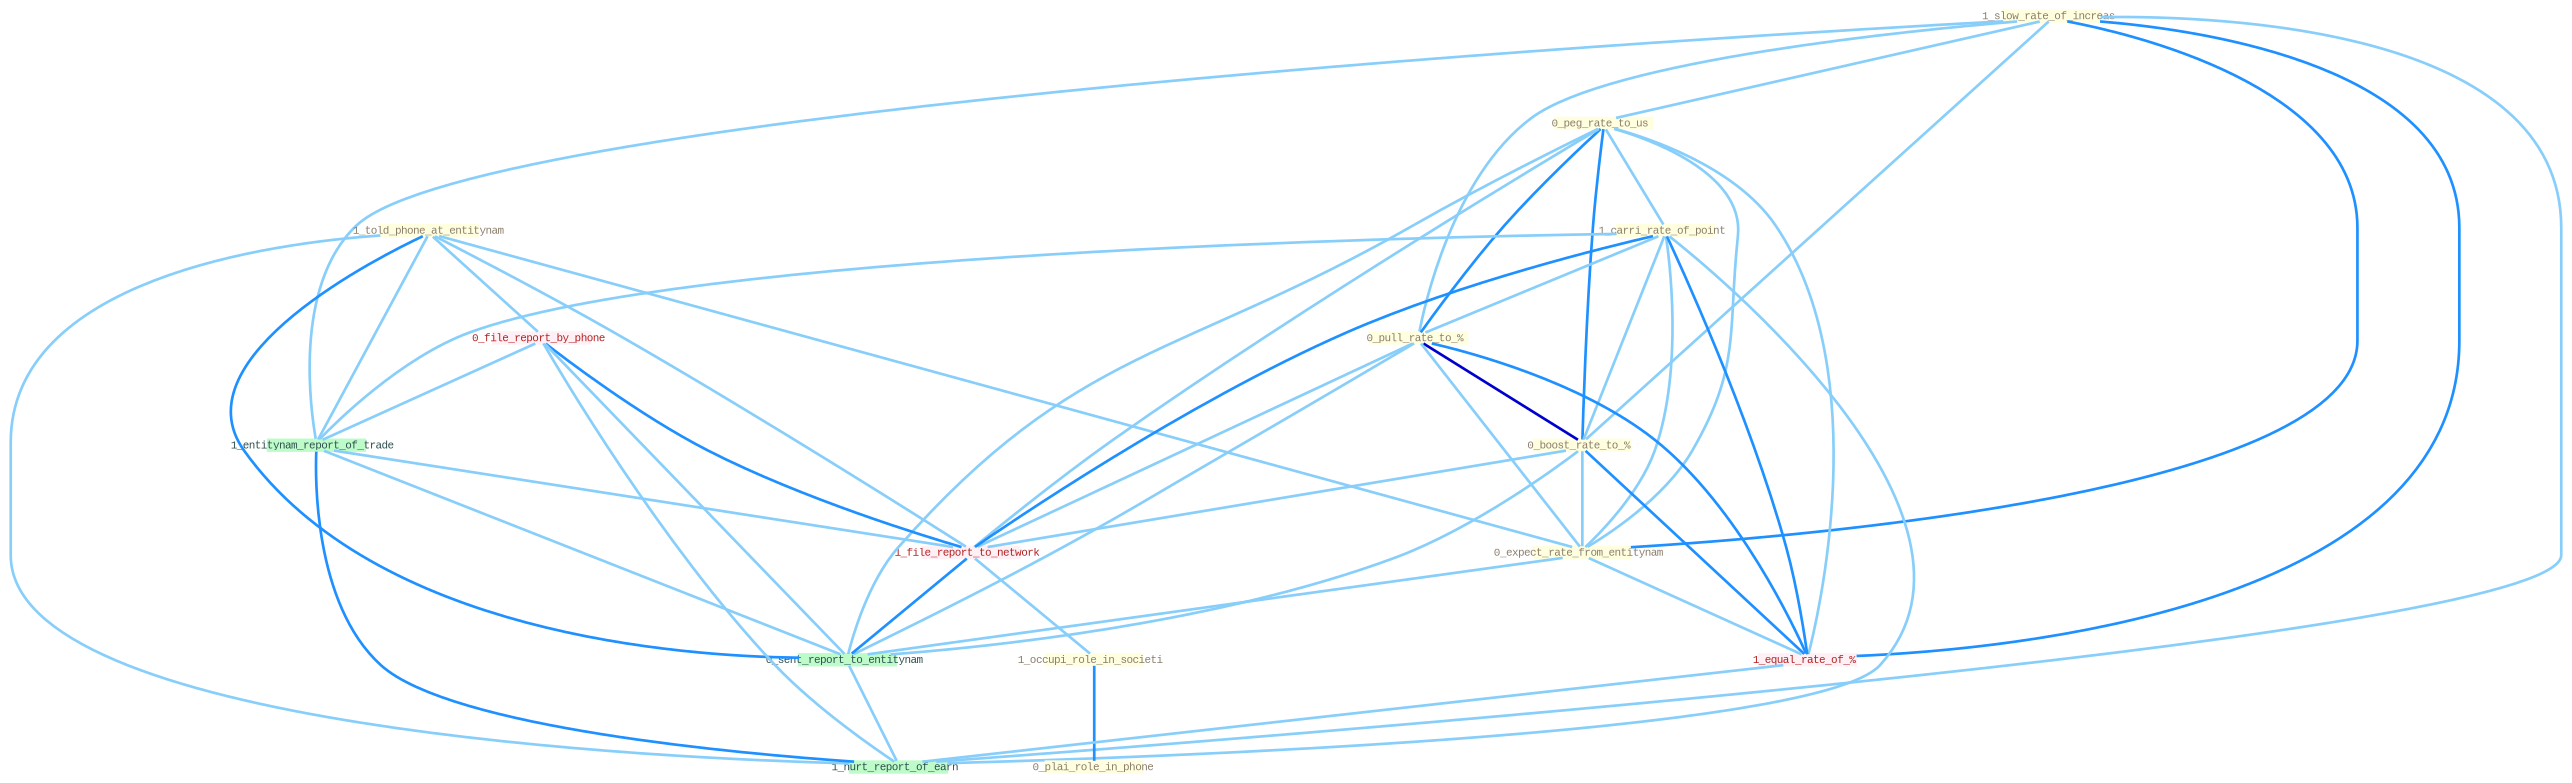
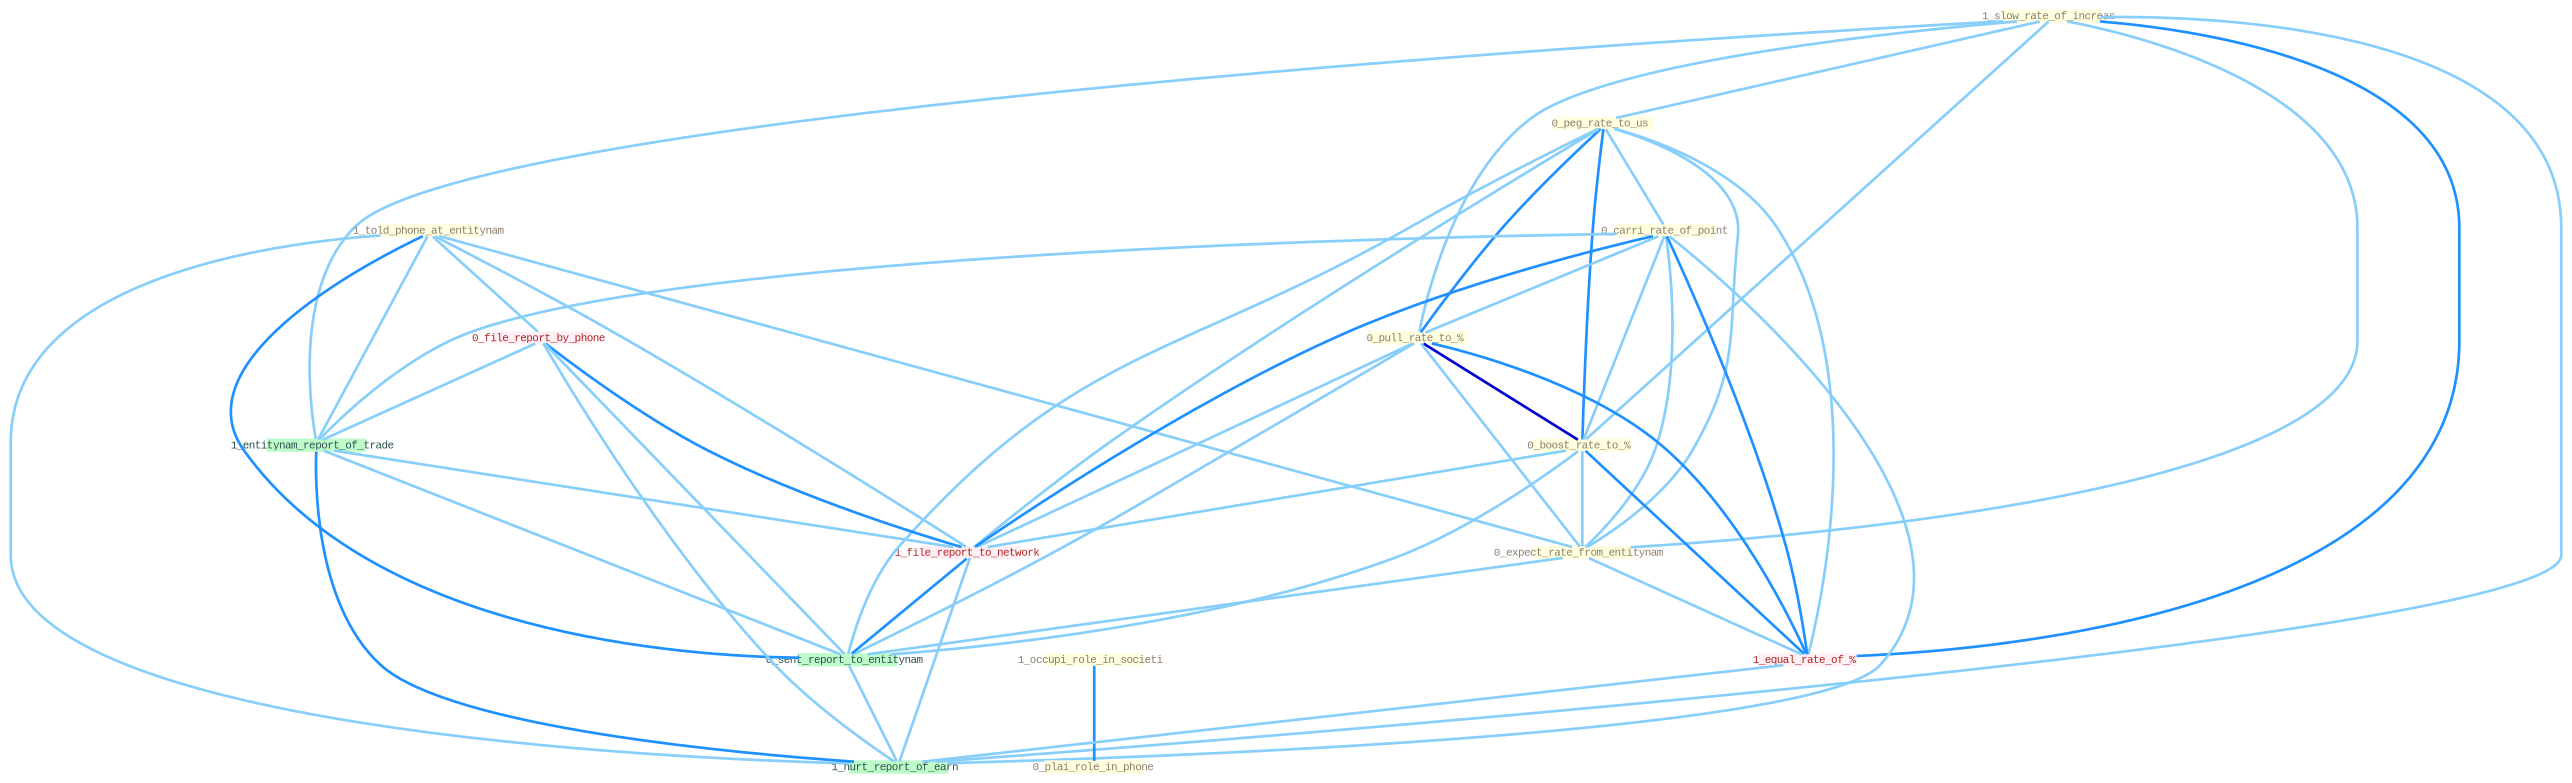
  graph {
    fontname="Liberation Mono"
    node [color="#ffffe0" fixedsize=true fontcolor="#8b7d6b" fontname="Liberation Mono" fontsize=4 shape=polygon style=filled]
    edge [color="#87cefa" fontname="Liberation Mono" w=1]
    "1_slow_rate_of_increas " [height=.06 width=.5]
    n2 [height=.06 label="1_told_phone_at_entitynam" width=.5]
    "0_peg_rate_to_us " [height=.06 width=.5]
-   "1_carri_rate_of_point " [height=.06 width=.5]
+   "1_carri_rate_of_point " [height=.06 width=.5 label="0_carri_rate_of_point"]
    "1_occupi_role_in_societi " [height=.06 width=.5]
    "0_pull_rate_to_% " [height=.06 width=.5]
    "0_boost_rate_to_% " [height=.06 width=.5]
    "0_expect_rate_from_entitynam " [height=.06 width=.5]
    n9 [height=.06 label="0_plai_role_in_phone" width=.5]
    "0_file_report_by_phone " [color="#fff0f5" fontcolor="#b22222" height=.06 width=.5]
    "1_equal_rate_of_% " [color="#fff0f5" fontcolor="#b22222" height=.06 width=.5]
    "1_file_report_to_network " [color="#fff0f5" fontcolor="#b22222" height=.06 width=.5]
    "1_entitynam_report_of_trade " [color="#BDFCC9" fontcolor="#2f4f4f" height=.06 width=.5]
    "1_hurt_report_of_earn " [color="#BDFCC9" fontcolor="#2f4f4f" height=.06 width=.5]
    "0_sent_report_to_entitynam " [color="#BDFCC9" fontcolor="#2f4f4f" height=.06 width=.5]
    subgraph sub_1 {
      "1_slow_rate_of_increas "
      n2
      "0_peg_rate_to_us "
      "1_carri_rate_of_point "
      "1_occupi_role_in_societi "
      "0_pull_rate_to_% "
      "0_boost_rate_to_% "
      "0_expect_rate_from_entitynam "
      n9
    }
    subgraph sub_2 {
      "0_file_report_by_phone "
      "1_equal_rate_of_% "
      "1_file_report_to_network "
    }
    "1_slow_rate_of_increas " -- "0_peg_rate_to_us "
    "1_slow_rate_of_increas " -- "0_pull_rate_to_% "
    "1_slow_rate_of_increas " -- "0_boost_rate_to_% "
-   "1_slow_rate_of_increas " -- "0_expect_rate_from_entitynam " [color="#1e90ff"]
+   "1_slow_rate_of_increas " -- "0_expect_rate_from_entitynam "
    "1_slow_rate_of_increas " -- "1_equal_rate_of_% " [color="#1e90ff" w=2]
    "1_slow_rate_of_increas " -- "1_entitynam_report_of_trade "
    "1_slow_rate_of_increas " -- "1_hurt_report_of_earn "
    n2 -- "0_expect_rate_from_entitynam "
    n2 -- "0_file_report_by_phone "
    n2 -- "1_file_report_to_network "
    n2 -- "1_entitynam_report_of_trade "
    n2 -- "1_hurt_report_of_earn "
    n2 -- "0_sent_report_to_entitynam " [color="#1e90ff" w=2]
    "0_peg_rate_to_us " -- "1_carri_rate_of_point "
    "0_peg_rate_to_us " -- "0_pull_rate_to_% " [color="#1e90ff" w=2]
    "0_peg_rate_to_us " -- "0_boost_rate_to_% " [color="#1e90ff" w=2]
    "0_peg_rate_to_us " -- "0_expect_rate_from_entitynam "
    "0_peg_rate_to_us " -- "1_equal_rate_of_% "
    "0_peg_rate_to_us " -- "1_file_report_to_network "
    "0_peg_rate_to_us " -- "0_sent_report_to_entitynam "
    "1_carri_rate_of_point " -- "0_pull_rate_to_% "
    "1_carri_rate_of_point " -- "0_boost_rate_to_% "
    "1_carri_rate_of_point " -- "0_expect_rate_from_entitynam "
    "1_carri_rate_of_point " -- "1_equal_rate_of_% " [color="#1e90ff" w=2]
    "1_carri_rate_of_point " -- "1_entitynam_report_of_trade "
    "1_carri_rate_of_point " -- "1_hurt_report_of_earn "
    "1_occupi_role_in_societi " -- n9 [color="#1e90ff" w=2]
    "0_pull_rate_to_% " -- "0_boost_rate_to_% " [color="#0000cd" w=3]
    "0_pull_rate_to_% " -- "0_expect_rate_from_entitynam "
    "0_pull_rate_to_% " -- "1_equal_rate_of_% " [color="#1e90ff" w=2]
    "0_pull_rate_to_% " -- "1_file_report_to_network "
    "0_pull_rate_to_% " -- "0_sent_report_to_entitynam "
    "0_boost_rate_to_% " -- "0_expect_rate_from_entitynam "
    "0_boost_rate_to_% " -- "1_equal_rate_of_% " [color="#1e90ff" w=2]
    "0_boost_rate_to_% " -- "1_file_report_to_network "
    "0_boost_rate_to_% " -- "0_sent_report_to_entitynam "
    "0_expect_rate_from_entitynam " -- "1_equal_rate_of_% "
    "0_expect_rate_from_entitynam " -- "0_sent_report_to_entitynam "
    "0_file_report_by_phone " -- "1_file_report_to_network " [color="#1e90ff" w=2]
    "0_file_report_by_phone " -- "1_entitynam_report_of_trade "
    "0_file_report_by_phone " -- "1_hurt_report_of_earn "
    "0_file_report_by_phone " -- "0_sent_report_to_entitynam "
    "1_equal_rate_of_% " -- "1_hurt_report_of_earn "
    "1_file_report_to_network " -- "1_carri_rate_of_point " [color="#1e90ff" w=2]
-   "1_file_report_to_network " -- "1_occupi_role_in_societi "
+   "1_file_report_to_network " -- "1_hurt_report_of_earn "
    "1_file_report_to_network " -- "0_sent_report_to_entitynam " [color="#1e90ff" w=2]
    "1_entitynam_report_of_trade " -- "1_file_report_to_network "
    "1_entitynam_report_of_trade " -- "1_hurt_report_of_earn " [color="#1e90ff" w=2]
    "1_entitynam_report_of_trade " -- "0_sent_report_to_entitynam "
    "0_sent_report_to_entitynam " -- "1_hurt_report_of_earn "
  }
